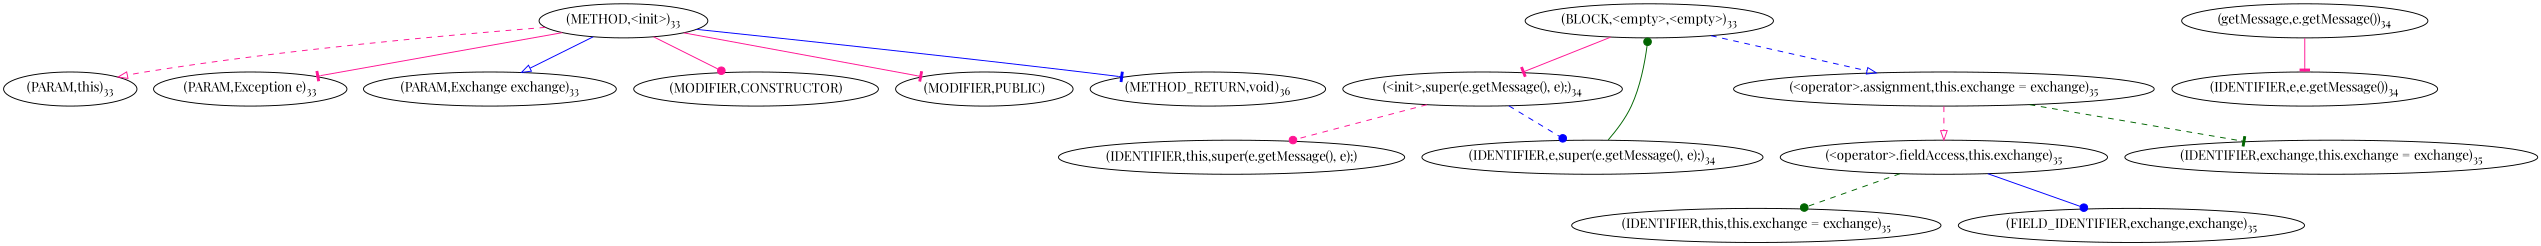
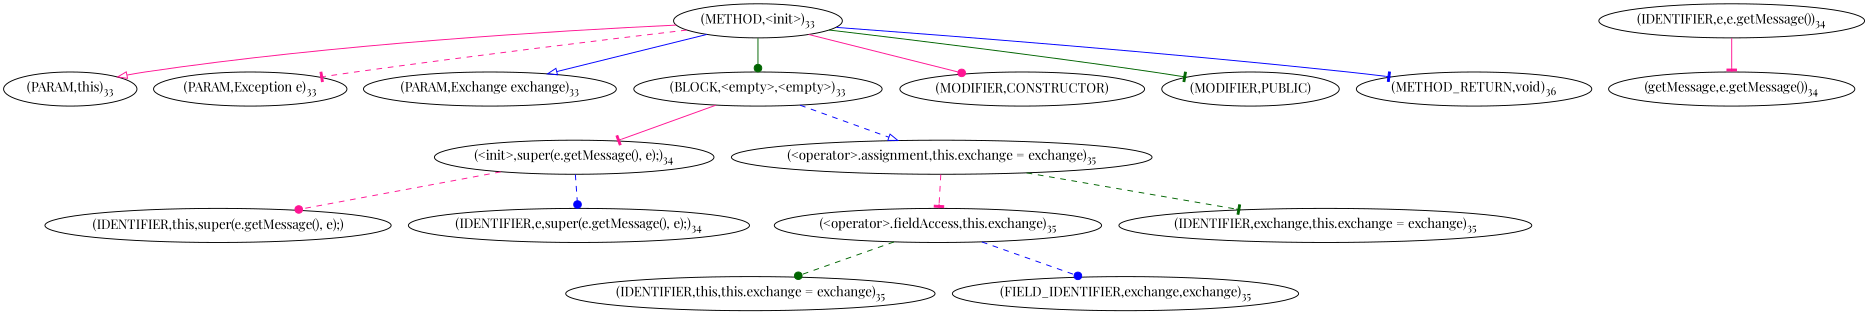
  digraph {
    fontname="Playfair Display"
    node [fontname="Playfair Display"]
    edge [arrowhead=tee color=deeppink fontname="Playfair Display" style=solid]
    n1 [label=<(METHOD,&lt;init&gt;)<SUB>33</SUB>>]
    n2 [label=<(PARAM,this)<SUB>33</SUB>>]
    n3 [label=<(PARAM,Exception e)<SUB>33</SUB>>]
    n4 [label=<(PARAM,Exchange exchange)<SUB>33</SUB>>]
    n5 [label=<(BLOCK,&lt;empty&gt;,&lt;empty&gt;)<SUB>33</SUB>>]
    n6 [label=<(MODIFIER,CONSTRUCTOR)>]
    n7 [label=<(MODIFIER,PUBLIC)>]
    n8 [label=<(METHOD_RETURN,void)<SUB>36</SUB>>]
    n9 [label=<(&lt;init&gt;,super(e.getMessage(), e);)<SUB>34</SUB>>]
    n10 [label=<(&lt;operator&gt;.assignment,this.exchange = exchange)<SUB>35</SUB>>]
    n11 [label=<(IDENTIFIER,this,super(e.getMessage(), e);)>]
    n12 [label=<(IDENTIFIER,e,super(e.getMessage(), e);)<SUB>34</SUB>>]
    n13 [label=<(&lt;operator&gt;.fieldAccess,this.exchange)<SUB>35</SUB>>]
    n14 [label=<(IDENTIFIER,exchange,this.exchange = exchange)<SUB>35</SUB>>]
    n15 [label=<(getMessage,e.getMessage())<SUB>34</SUB>>]
    n16 [label=<(IDENTIFIER,e,e.getMessage())<SUB>34</SUB>>]
    n17 [label=<(IDENTIFIER,this,this.exchange = exchange)<SUB>35</SUB>>]
    n18 [label=<(FIELD_IDENTIFIER,exchange,exchange)<SUB>35</SUB>>]
-   n1 -> n2 [arrowhead=onormal style=dashed]
-   n1 -> n3
+   n1 -> n2 [arrowhead=onormal]
+   n1 -> n3 [style=dashed]
    n1 -> n4 [arrowhead=onormal color=blue]
-   n12 -> n5 [arrowhead=dot color=darkgreen]
+   n1 -> n5 [arrowhead=dot color=darkgreen]
    n1 -> n6 [arrowhead=dot]
-   n1 -> n7
+   n1 -> n7 [color=darkgreen]
    n1 -> n8 [color=blue]
    n5 -> n9
    n5 -> n10 [arrowhead=onormal color=blue style=dashed]
    n9 -> n11 [arrowhead=dot style=dashed]
    n9 -> n12 [arrowhead=dot color=blue style=dashed]
-   n10 -> n13 [arrowhead=onormal style=dashed]
+   n10 -> n13 [style=dashed]
    n10 -> n14 [color=darkgreen style=dashed]
    n13 -> n17 [arrowhead=dot color=darkgreen style=dashed]
-   n13 -> n18 [arrowhead=dot color=blue]
-   n15 -> n16
+   n13 -> n18 [arrowhead=dot color=blue style=dashed]
+   n16 -> n15
  }
